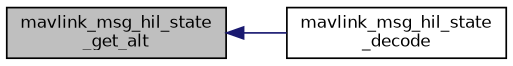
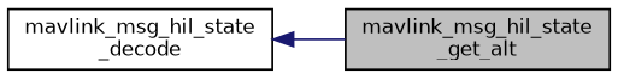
  digraph {
    rankdir=LR
    node [color=black fontname=Helvetica fontsize=10 shape=record style=filled]
    n1 [fillcolor=grey75 fontcolor=black height=0.2 label="mavlink_msg_hil_state\l_get_alt" width=0.4]
    n2 [fillcolor=white height=0.2 label="mavlink_msg_hil_state\l_decode" width=0.4]
-   n1 -> n2 [color=midnightblue dir=back fontname=Helvetica fontsize=10 labelfontname=Helvetica labelfontsize=10 style=solid]
+   n2 -> n1 [color=midnightblue dir=back fontname=Helvetica fontsize=10 labelfontname=Helvetica labelfontsize=10 style=solid]
  }
